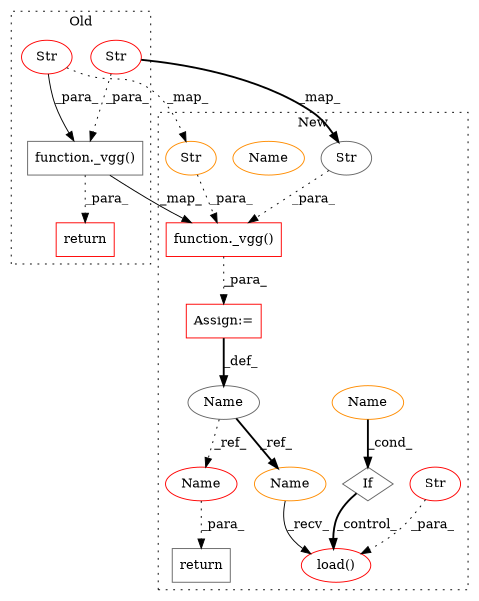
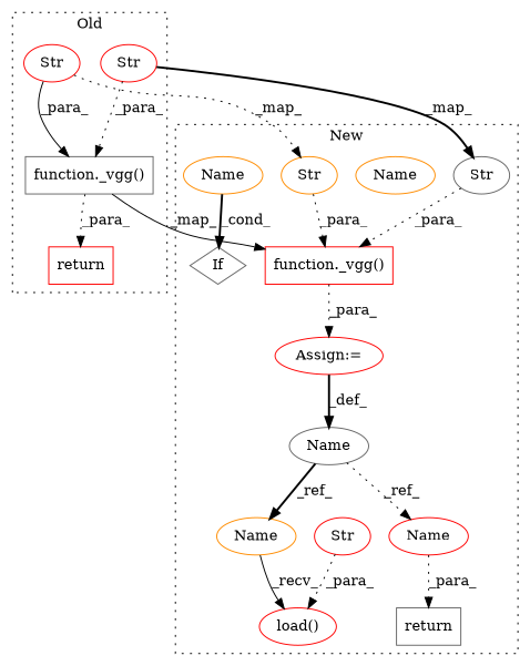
  digraph {
    node [a=66 color=red l=7 s=2695 shape=ellipse]
    edge [style=dotted]
    n1 [a=75 color=gray40 l="5,11" label="function._vgg()" s="2448,2472" shape=box]
    n2 [label=Str s=2453]
    n3 [l=3 label=Str s=2462]
    n4 [a=93 label=return s=2441 shape=box]
    n5 [a=75 l="5,11" label="function._vgg()" s="2652,2676" shape=box]
    n6 [a=75 l="11,1" label="load()" s="2707,2741"]
    n7 [a=96 color=gray40 l=3 label=If s=2692 shape=diamond]
    n8 [l=23 label=Str s=2718]
    n9 [color=darkorange label=Str s=2657]
    n10 [a=87 color=darkorange l=10 label=Name]
    n11 [color=gray40 l=3 label=Str s=2666]
    n12 [a=87 color=gray40 l=5 label=Name s=2644]
    n13 [a=93 color=gray40 label=return s=2747 shape=box]
-   n14 [a=68 l=3 label="Assign:=" s=2649 shape=box]
+   n14 [a=68 l=3 label="Assign:=" s=2649]
    n15 [a=87 color=darkorange l=5 label=Name s=2707]
    n16 [a=87 l=5 label=Name s=2754]
    n17 [a=87 color=darkorange l=10 label=Name]
    subgraph cluster_1 {
      label=Old
      style=dotted
      n1
      n2
      n3
      n4
    }
    subgraph cluster_2 {
      label=New
      style=dotted
      n5
      n6
      n7
      n8
      n9
      n10
      n11
      n12
      n13
      n14
      n15
      n16
      n17
    }
    n1 -> n4 [label=_para_]
    n1 -> n5 [label=_map_ style=solid]
    n2 -> n1 [label=_para_ style=solid]
    n2 -> n9 [label=_map_]
    n3 -> n1 [label=_para_]
    n3 -> n11 [label=_map_ style=bold]
    n5 -> n14 [label=_para_]
-   n7 -> n6 [label=_control_ style=bold]
    n8 -> n6 [label=_para_]
    n9 -> n5 [label=_para_]
    n11 -> n5 [label=_para_]
    n12 -> n15 [label=_ref_ style=bold]
    n12 -> n16 [label=_ref_]
    n14 -> n12 [label=_def_ style=bold]
    n15 -> n6 [label=_recv_ style=solid]
    n16 -> n13 [label=_para_]
    n17 -> n7 [label=_cond_ style=bold]
  }
